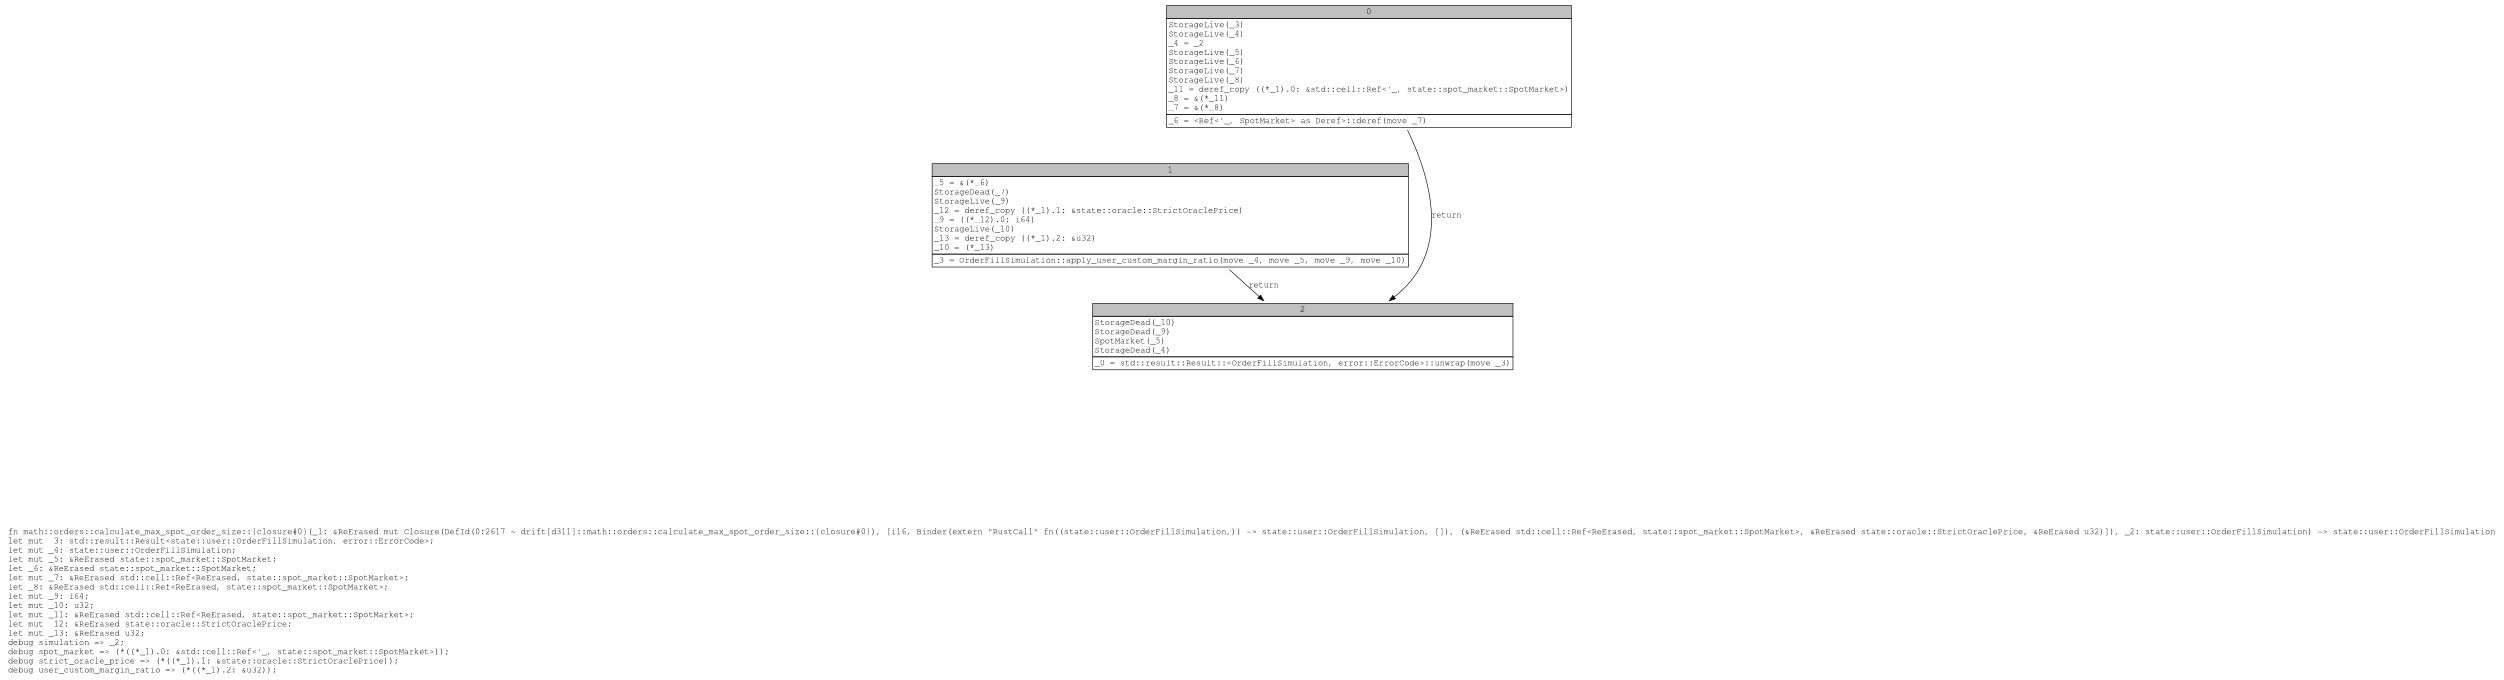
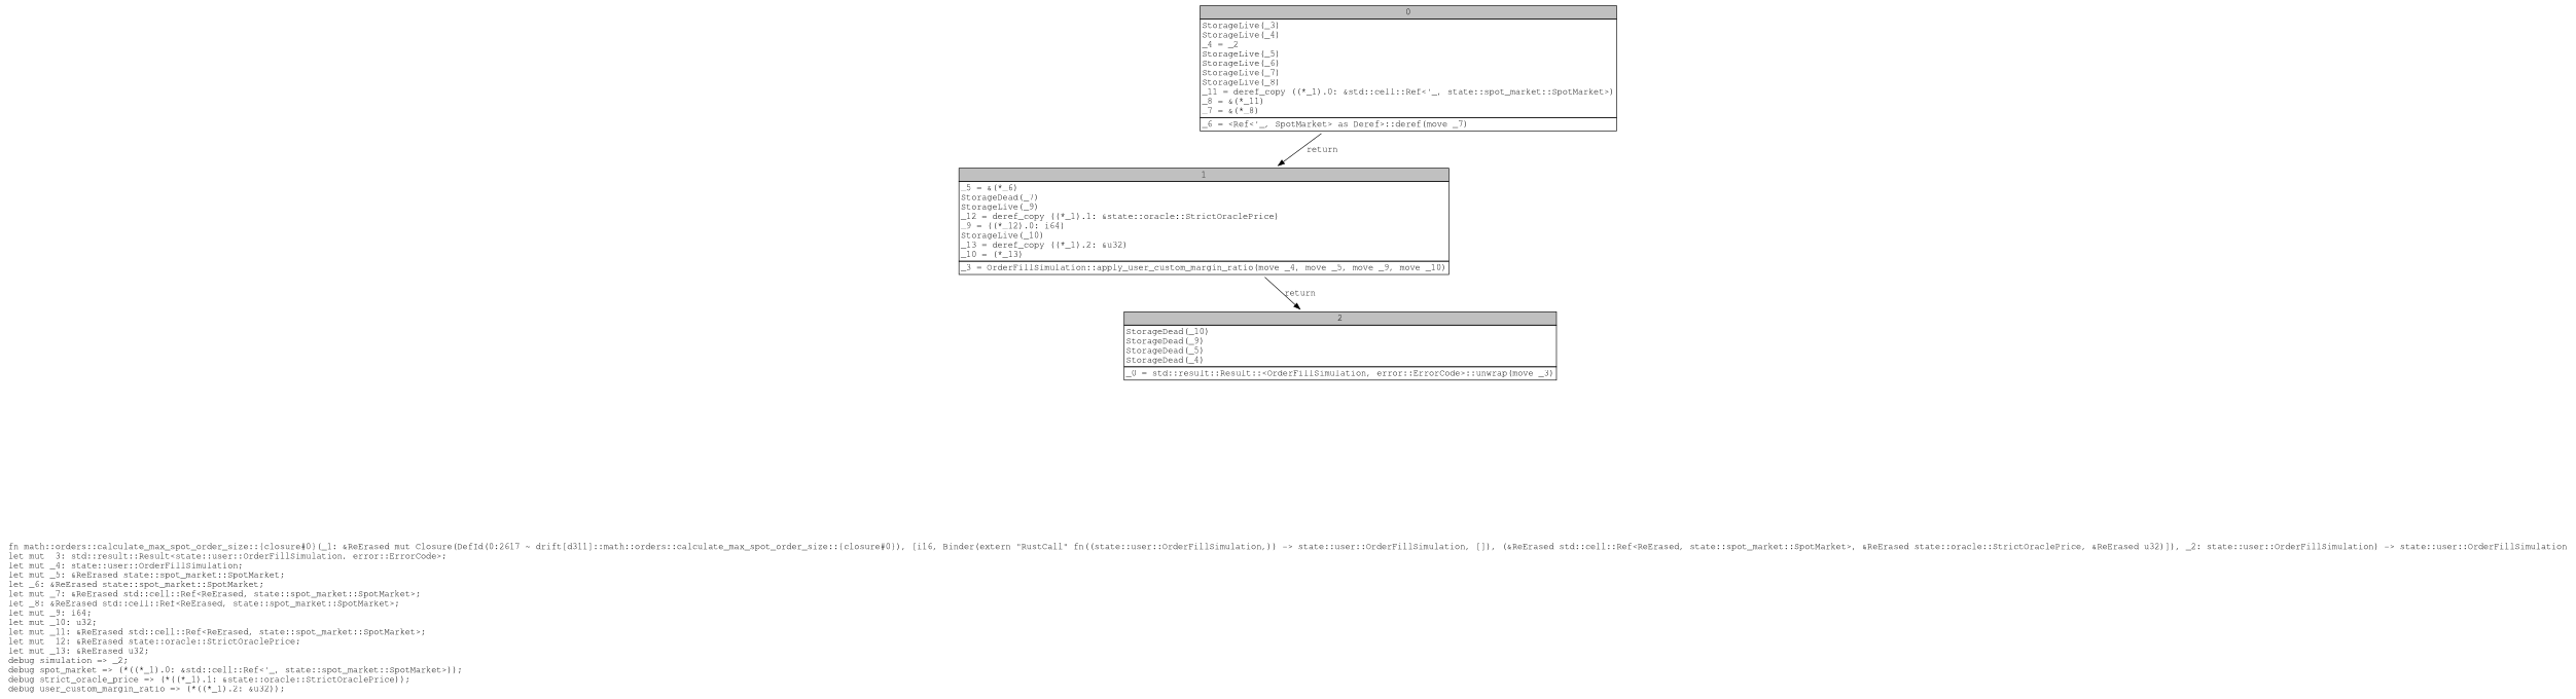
  digraph {
    fontname="Courier, monospace"
    label=<fn math::orders::calculate_max_spot_order_size::{closure#0}(_1: &amp;ReErased mut Closure(DefId(0:2617 ~ drift[d311]::math::orders::calculate_max_spot_order_size::{closure#0}), [i16, Binder(extern &quot;RustCall&quot; fn((state::user::OrderFillSimulation,)) -&gt; state::user::OrderFillSimulation, []), (&amp;ReErased std::cell::Ref&lt;ReErased, state::spot_market::SpotMarket&gt;, &amp;ReErased state::oracle::StrictOraclePrice, &amp;ReErased u32)]), _2: state::user::OrderFillSimulation) -&gt; state::user::OrderFillSimulation<br align="left"/>let mut _3: std::result::Result&lt;state::user::OrderFillSimulation, error::ErrorCode&gt;;<br align="left"/>let mut _4: state::user::OrderFillSimulation;<br align="left"/>let mut _5: &amp;ReErased state::spot_market::SpotMarket;<br align="left"/>let _6: &amp;ReErased state::spot_market::SpotMarket;<br align="left"/>let mut _7: &amp;ReErased std::cell::Ref&lt;ReErased, state::spot_market::SpotMarket&gt;;<br align="left"/>let _8: &amp;ReErased std::cell::Ref&lt;ReErased, state::spot_market::SpotMarket&gt;;<br align="left"/>let mut _9: i64;<br align="left"/>let mut _10: u32;<br align="left"/>let mut _11: &amp;ReErased std::cell::Ref&lt;ReErased, state::spot_market::SpotMarket&gt;;<br align="left"/>let mut _12: &amp;ReErased state::oracle::StrictOraclePrice;<br align="left"/>let mut _13: &amp;ReErased u32;<br align="left"/>debug simulation =&gt; _2;<br align="left"/>debug spot_market =&gt; (*((*_1).0: &amp;std::cell::Ref&lt;'_, state::spot_market::SpotMarket&gt;));<br align="left"/>debug strict_oracle_price =&gt; (*((*_1).1: &amp;state::oracle::StrictOraclePrice));<br align="left"/>debug user_custom_margin_ratio =&gt; (*((*_1).2: &amp;u32));<br align="left"/>>
    node [fontname="Courier, monospace" shape=none]
    edge [fontname="Courier, monospace"]
    n1 [label=<<table border="0" cellborder="1" cellspacing="0"><tr><td bgcolor="gray" align="center" colspan="1">0</td></tr><tr><td align="left" balign="left">StorageLive(_3)<br/>StorageLive(_4)<br/>_4 = _2<br/>StorageLive(_5)<br/>StorageLive(_6)<br/>StorageLive(_7)<br/>StorageLive(_8)<br/>_11 = deref_copy ((*_1).0: &amp;std::cell::Ref&lt;'_, state::spot_market::SpotMarket&gt;)<br/>_8 = &amp;(*_11)<br/>_7 = &amp;(*_8)<br/></td></tr><tr><td align="left">_6 = &lt;Ref&lt;'_, SpotMarket&gt; as Deref&gt;::deref(move _7)</td></tr></table>>]
    n2 [label=<<table border="0" cellborder="1" cellspacing="0"><tr><td bgcolor="gray" align="center" colspan="1">1</td></tr><tr><td align="left" balign="left">_5 = &amp;(*_6)<br/>StorageDead(_7)<br/>StorageLive(_9)<br/>_12 = deref_copy ((*_1).1: &amp;state::oracle::StrictOraclePrice)<br/>_9 = ((*_12).0: i64)<br/>StorageLive(_10)<br/>_13 = deref_copy ((*_1).2: &amp;u32)<br/>_10 = (*_13)<br/></td></tr><tr><td align="left">_3 = OrderFillSimulation::apply_user_custom_margin_ratio(move _4, move _5, move _9, move _10)</td></tr></table>>]
-   n3 [label=<<table border="0" cellborder="1" cellspacing="0"><tr><td bgcolor="gray" align="center" colspan="1">2</td></tr><tr><td align="left" balign="left">StorageDead(_10)<br/>StorageDead(_9)<br/>SpotMarket(_5)<br/>StorageDead(_4)<br/></td></tr><tr><td align="left">_0 = std::result::Result::&lt;OrderFillSimulation, error::ErrorCode&gt;::unwrap(move _3)</td></tr></table>>]
-   n1 -> n3 [label=return]
+   n3 [label=<<table border="0" cellborder="1" cellspacing="0"><tr><td bgcolor="gray" align="center" colspan="1">2</td></tr><tr><td align="left" balign="left">StorageDead(_10)<br/>StorageDead(_9)<br/>StorageDead(_5)<br/>StorageDead(_4)<br/></td></tr><tr><td align="left">_0 = std::result::Result::&lt;OrderFillSimulation, error::ErrorCode&gt;::unwrap(move _3)</td></tr></table>>]
+   n1 -> n2 [label=return]
    n2 -> n3 [label=return]
  }
